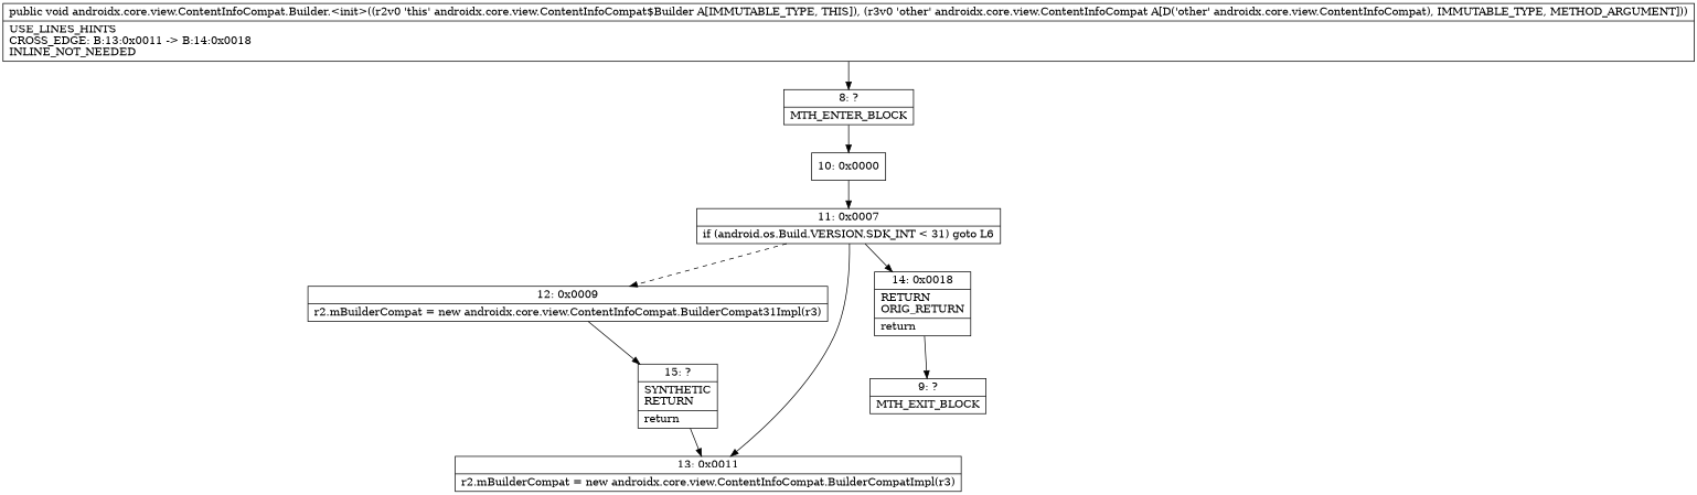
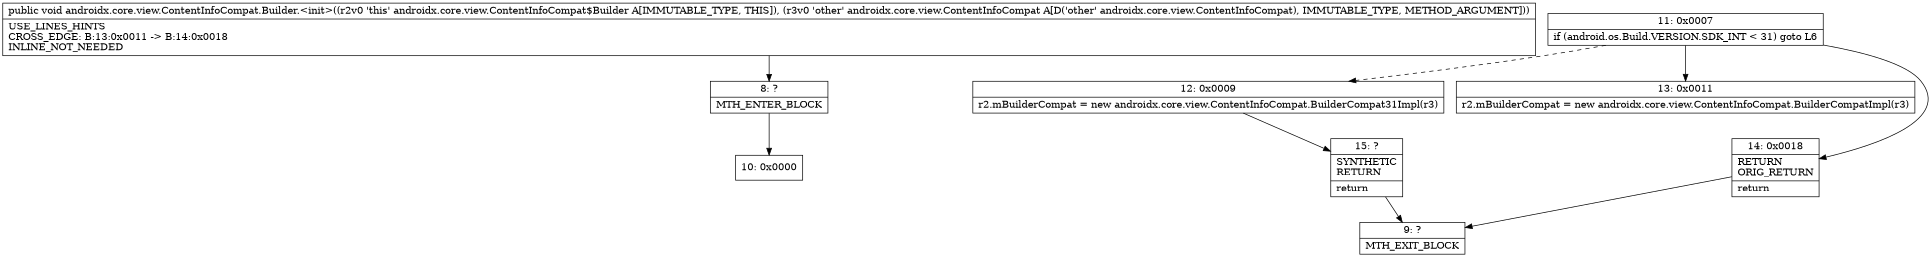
  digraph {
    node [shape=record]
    n1 [label="{8\:\ ?|MTH_ENTER_BLOCK\l}"]
    n2 [label="{10\:\ 0x0000}"]
    n3 [label="{11\:\ 0x0007|if (android.os.Build.VERSION.SDK_INT \< 31) goto L6\l}"]
    n4 [label="{12\:\ 0x0009|r2.mBuilderCompat = new androidx.core.view.ContentInfoCompat.BuilderCompat31Impl(r3)\l}"]
    n5 [label="{13\:\ 0x0011|r2.mBuilderCompat = new androidx.core.view.ContentInfoCompat.BuilderCompatImpl(r3)\l}"]
    n6 [label="{14\:\ 0x0018|RETURN\lORIG_RETURN\l|return\l}"]
    n7 [label="{15\:\ ?|SYNTHETIC\lRETURN\l|return\l}"]
    n8 [label="{9\:\ ?|MTH_EXIT_BLOCK\l}"]
    n9 [label="{public void androidx.core.view.ContentInfoCompat.Builder.\<init\>((r2v0 'this' androidx.core.view.ContentInfoCompat$Builder A[IMMUTABLE_TYPE, THIS]), (r3v0 'other' androidx.core.view.ContentInfoCompat A[D('other' androidx.core.view.ContentInfoCompat), IMMUTABLE_TYPE, METHOD_ARGUMENT]))  | USE_LINES_HINTS\lCROSS_EDGE: B:13:0x0011 \-\> B:14:0x0018\lINLINE_NOT_NEEDED\l}"]
    n1 -> n2
-   n2 -> n3
    n3 -> n4 [style=dashed]
    n3 -> n5
    n3 -> n6
    n4 -> n7
    n6 -> n8
-   n7 -> n5
+   n7 -> n8
    n9 -> n1
  }
